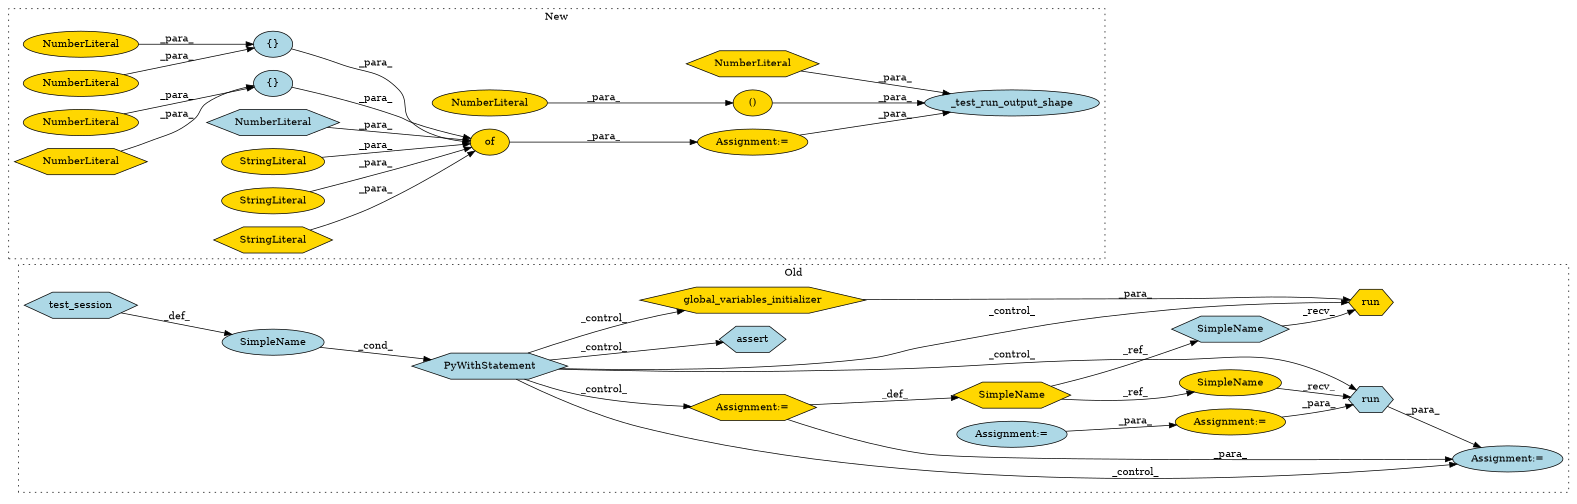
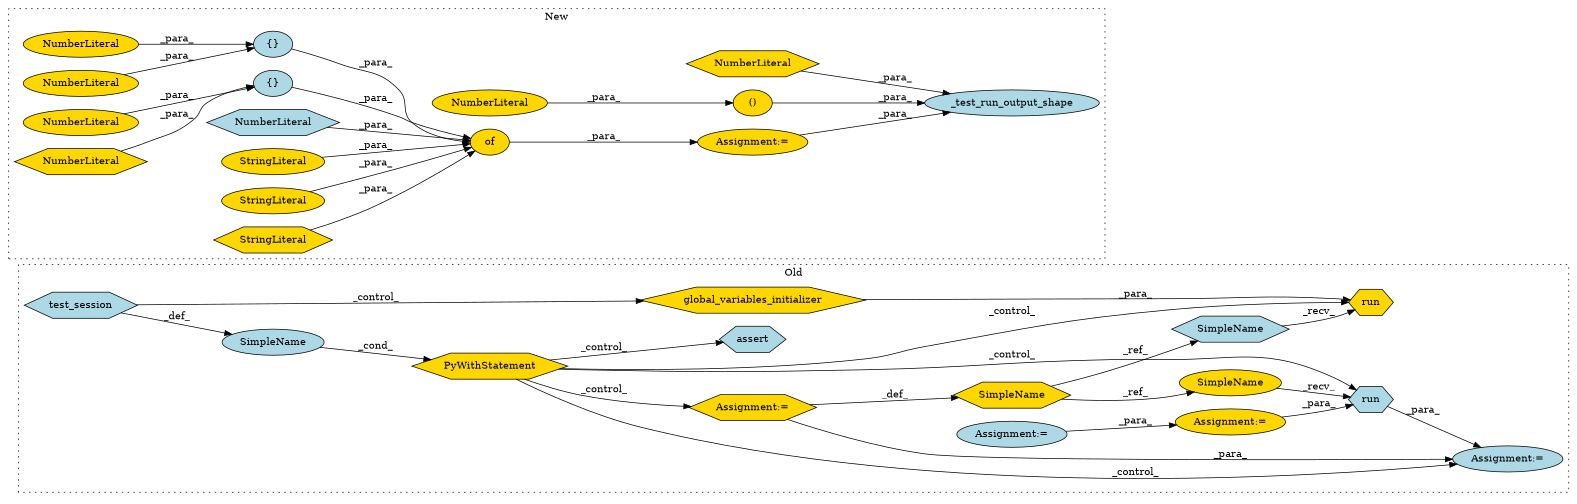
  digraph {
    rankdir=LR
    node [a=32 fillcolor=gold l=1 s=7717 shape=ellipse style=filled]
    n1 [l="4,1" label=run s="7734,7779" shape=hexagon]
    n2 [a=42 fillcolor=lightblue label=SimpleName l="" s=""]
-   n3 [a=104 fillcolor=lightblue l="10,2" label=PyWithStatement s="7674,7703" shape=hexagon]
+   n3 [a=104 l="10,2" label=PyWithStatement s="7674,7703" shape=hexagon]
    n4 [fillcolor=lightblue l=14 label=test_session s=7689 shape=hexagon]
    n5 [fillcolor=lightblue l="4,1" label=run s="7800,7815" shape=hexagon]
    n6 [l=30 label=global_variables_initializer s=7749 shape=hexagon]
    n7 [fillcolor=lightblue l="22,1" label=assert s="7829,7911" shape=hexagon]
    n8 [a=42 l=4 label=SimpleName shape=hexagon]
    n9 [a=7 fillcolor=lightblue label="Assignment:=" s=7794]
    n10 [a=7 l=4 label="Assignment:=" shape=hexagon]
    n11 [a=7 fillcolor=lightblue label="Assignment:=" s=7566]
    n12 [a=7 label="Assignment:=" s=7634]
    n13 [a=42 fillcolor=lightblue l=4 label=SimpleName s=7729 shape=hexagon]
    n14 [a=42 l=4 label=SimpleName s=7795]
    n15 [fillcolor=lightblue l="24,2" label=_test_run_output_shape s="7700,7787"]
    n16 [a=106 l=44 label="()" s=7743]
    n17 [a=4 fillcolor=lightblue l="1,1" label="{}" s="7683,7687"]
    n18 [a=34 label=NumberLiteral s=7684]
    n19 [a=34 label=NumberLiteral s=7724 shape=hexagon]
    n20 [a=34 label=NumberLiteral s=7686]
    n21 [a=34 label=NumberLiteral s=7757]
    n22 [a=4 fillcolor=lightblue l="1,1" label="{}" s="7659,7663"]
    n23 [a=34 label=NumberLiteral s=7660]
    n24 [a=34 label=NumberLiteral s=7662 shape=hexagon]
    n25 [l="3,1" label=of s="7614,7688"]
    n26 [a=34 fillcolor=lightblue l=2 label=NumberLiteral s=7633 shape=hexagon]
    n27 [a=45 l=8 label=StringLiteral s=7665]
    n28 [a=7 label="Assignment:=" s=7609]
    n29 [a=45 l=13 label=StringLiteral s=7636]
    n30 [a=45 l=15 label=StringLiteral s=7617 shape=hexagon]
    subgraph cluster_1 {
      label=Old
      style=dotted
      n1
      n2
      n3
      n4
      n5
      n6
      n7
      n8
      n9
      n10
      n11
      n12
      n13
      n14
    }
    subgraph cluster_2 {
      label=New
      style=dotted
      n15
      n16
      n17
      n18
      n19
      n20
      n21
      n22
      n23
      n24
      n25
      n26
      n27
      n28
      n29
      n30
    }
    n2 -> n3 [label=_cond_]
    n3 -> n1 [label=_control_]
    n3 -> n5 [label=_control_]
-   n3 -> n6 [label=_control_]
+   n4 -> n6 [label=_control_]
    n3 -> n7 [label=_control_]
    n3 -> n9 [label=_control_]
    n3 -> n10 [label=_control_]
    n4 -> n2 [label=_def_]
    n5 -> n9 [label=_para_]
    n6 -> n1 [label=_para_]
    n8 -> n13 [label=_ref_]
    n8 -> n14 [label=_ref_]
    n10 -> n8 [label=_def_]
    n10 -> n9 [label=_para_]
    n11 -> n12 [label=_para_]
    n12 -> n5 [label=_para_]
    n13 -> n1 [label=_recv_]
    n14 -> n5 [label=_recv_]
    n16 -> n15 [label=_para_]
    n17 -> n25 [label=_para_]
    n18 -> n17 [label=_para_]
    n19 -> n15 [label=_para_]
    n20 -> n17 [label=_para_]
    n21 -> n16 [label=_para_]
    n22 -> n25 [label=_para_]
    n23 -> n22 [label=_para_]
    n24 -> n22 [label=_para_]
    n25 -> n28 [label=_para_]
    n26 -> n25 [label=_para_]
    n27 -> n25 [label=_para_]
    n28 -> n15 [label=_para_]
    n29 -> n25 [label=_para_]
    n30 -> n25 [label=_para_]
  }
